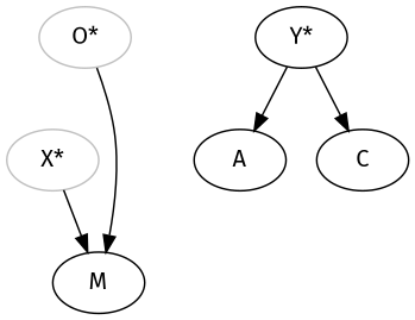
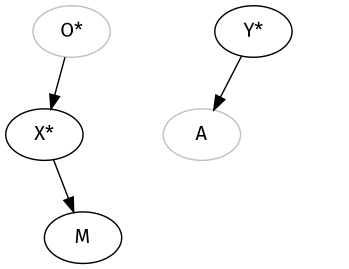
  digraph {
    fontname="Fira Sans"
    node [fontname="Fira Sans"]
    edge [fontname="Fira Sans"]
    n1 [color=grey label="O*"]
-   n2 [color=grey label="X*"]
+   n2 [color=black label="X*"]
    M
    n4 [color=black label="Y*"]
-   A
-   C
-   n1 -> M
+   A [color=grey]
+   n1 -> n2
    n2 -> M
    n4 -> A
-   n4 -> C
  }
